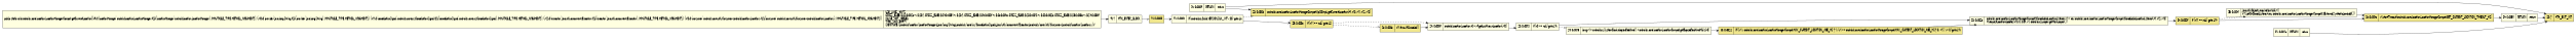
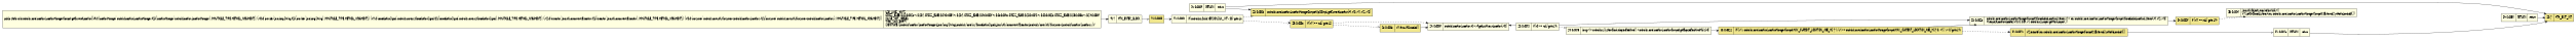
  digraph {
    fontname="Patrick Hand"
    rankdir=LR
    node [fillcolor=lightyellow fontname="Patrick Hand" shape=record style=filled]
    edge [arrowhead=vee fontname="Patrick Hand"]
    n1 [label="{19\:\ ?|MTH_ENTER_BLOCK\l}"]
    n2 [fillcolor=khaki label="{21\:\ 0x0000}"]
    n3 [label="{22\:\ 0x0004|if (android.os.Build.VERSION.SDK_INT \< 30) goto L6\l}"]
    n4 [fillcolor=khaki label="{23\:\ 0x0006|androidx.core.location.LocationManagerCompat.Api30Impl.getCurrentLocation(r9, r10, r11, r12, r13)\l}"]
    n5 [fillcolor=khaki label="{25\:\ 0x000a|if (r11 == null) goto L8\l}"]
    n6 [fillcolor=khaki label="{26\:\ 0x000c|r11.throwIfCanceled()\l}"]
    n7 [label="{27\:\ 0x000f|android.location.Location r0 = r9.getLastKnownLocation(r10)\l}"]
    n8 [label="{24\:\ 0x0009|RETURN\l|return\l}"]
    n9 [fillcolor=khaki label="{20\:\ ?|MTH_EXIT_INT\l}"]
    n10 [label="{28\:\ 0x0013|if (r0 == null) goto L14\l}"]
    n11 [label="{29\:\ 0x0015|long r1 = android.os.SystemClock.elapsedRealtime() \- androidx.core.location.LocationCompat.getElapsedRealtimeMillis(r0)\l}"]
    n12 [label="{33\:\ 0x002d|androidx.core.location.LocationManagerCompat$CancellableLocationListener r1 = new androidx.core.location.LocationManagerCompat.CancellableLocationListener(r9, r12, r13)\lr9.requestLocationUpdates(r10, 0, 0.0f, r1, android.os.Looper.getMainLooper())\l}"]
    n13 [fillcolor=khaki label="{30\:\ 0x0022|if ((r1 \> androidx.core.location.LocationManagerCompat.MAX_CURRENT_LOCATION_AGE_MS ? 1 : (r1 == androidx.core.location.LocationManagerCompat.MAX_CURRENT_LOCATION_AGE_MS ? 0 : \-1)) \>= 0) goto L14\l}"]
    n14 [fillcolor=khaki label="{34\:\ 0x003f|if (r11 == null) goto L17\l}"]
+   n15 [fillcolor=khaki label="{31\:\ 0x0024|r12.execute(new androidx.core.location.LocationManagerCompat$$ExternalSyntheticLambda1())\l}"]
    n16 [label="{32\:\ 0x002c|RETURN\l|return\l}"]
    n17 [label="{35\:\ 0x0041|java.util.Objects.requireNonNull(r1)\lr11.setOnCancelListener(new androidx.core.location.LocationManagerCompat$$ExternalSyntheticLambda0())\l}"]
-   n18 [fillcolor=khaki label="{36\:\ 0x004c|r1.startTimeout(androidx.core.location.LocationManagerCompat.GET_CURRENT_LOCATION_TIMEOUT_MS)\l}"]
    n19 [label="{37\:\ 0x0051|RETURN\l|return\l}"]
    n20 [label="{public static void androidx.core.location.LocationManagerCompat.getCurrentLocation((r9v0 'locationManager' android.location.LocationManager A[D('locationManager' android.location.LocationManager), IMMUTABLE_TYPE, METHOD_ARGUMENT]), (r10v0 'provider' java.lang.String A[D('provider' java.lang.String), IMMUTABLE_TYPE, METHOD_ARGUMENT]), (r11v0 'cancellationSignal' androidx.core.os.CancellationSignal A[D('cancellationSignal' androidx.core.os.CancellationSignal), IMMUTABLE_TYPE, METHOD_ARGUMENT]), (r12v0 'executor' java.util.concurrent.Executor A[D('executor' java.util.concurrent.Executor), IMMUTABLE_TYPE, METHOD_ARGUMENT]), (r13v0 'consumer' androidx.core.util.Consumer\<android.location.Location\> A[D('consumer' androidx.core.util.Consumer\<android.location.Location\>), IMMUTABLE_TYPE, METHOD_ARGUMENT]))  | USE_LINES_HINTS\lCROSS_EDGE: B:32:0x002c \-\> B:20:?, CROSS_EDGE: B:37:0x0051 \-\> B:20:?, CROSS_EDGE: B:34:0x003f \-\> B:36:0x004c, CROSS_EDGE: B:28:0x0013 \-\> B:33:0x002d, CROSS_EDGE: B:25:0x000a \-\> B:27:0x000f\lINLINE_NOT_NEEDED\lTYPE_VARS: EMPTY\lSIGNATURE: (Landroid\/location\/LocationManager;Ljava\/lang\/String;Landroidx\/core\/os\/CancellationSignal;Ljava\/util\/concurrent\/Executor;Landroidx\/core\/util\/Consumer\<Landroid\/location\/Location;\>;)V\l}"]
    n1 -> n2 [arrowhead=onormal]
    n2 -> n3
    n3 -> n4 [arrowhead=onormal style=dashed]
-   n3 -> n5
+   n3 -> n5 [style=dashed]
    n5 -> n6 [arrowhead=onormal style=dashed]
    n5 -> n7 [arrowhead=normal style=dashed]
    n6 -> n7 [arrowhead=normal]
-   n7 -> n10 [arrowhead=normal]
+   n10 -> n7 [arrowhead=normal]
    n8 -> n4 [arrowhead=normal]
    n8 -> n9
    n10 -> n11 [arrowhead=onormal style=dashed]
    n10 -> n12 [arrowhead=normal]
    n11 -> n13
    n12 -> n14
    n13 -> n12
+   n13 -> n15 [arrowhead=normal style=dashed]
    n14 -> n17 [arrowhead=normal style=dashed]
-   n14 -> n18
+   n15 -> n16 [arrowhead=onormal]
    n16 -> n9
-   n17 -> n18
-   n18 -> n19
    n19 -> n9 [arrowhead=normal]
    n20 -> n1 [arrowhead=normal]
  }
